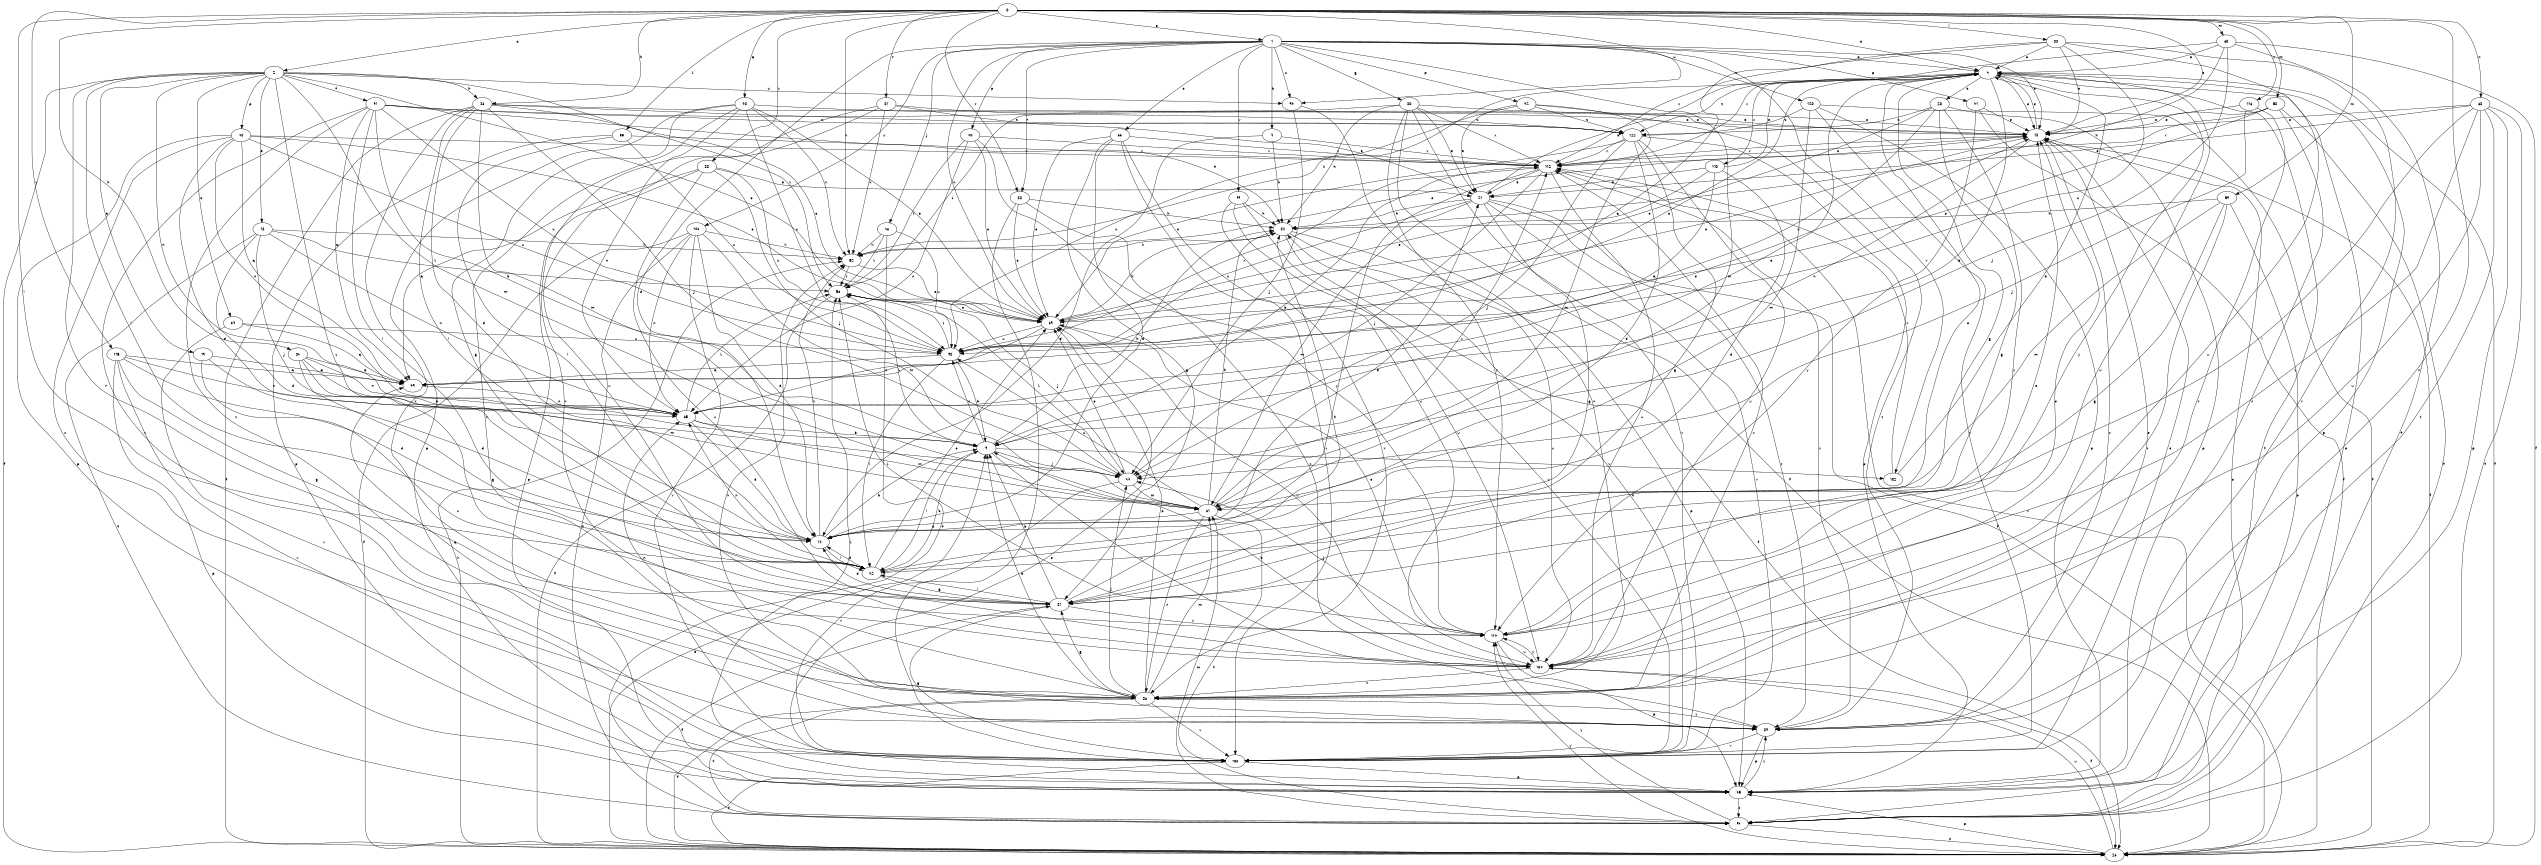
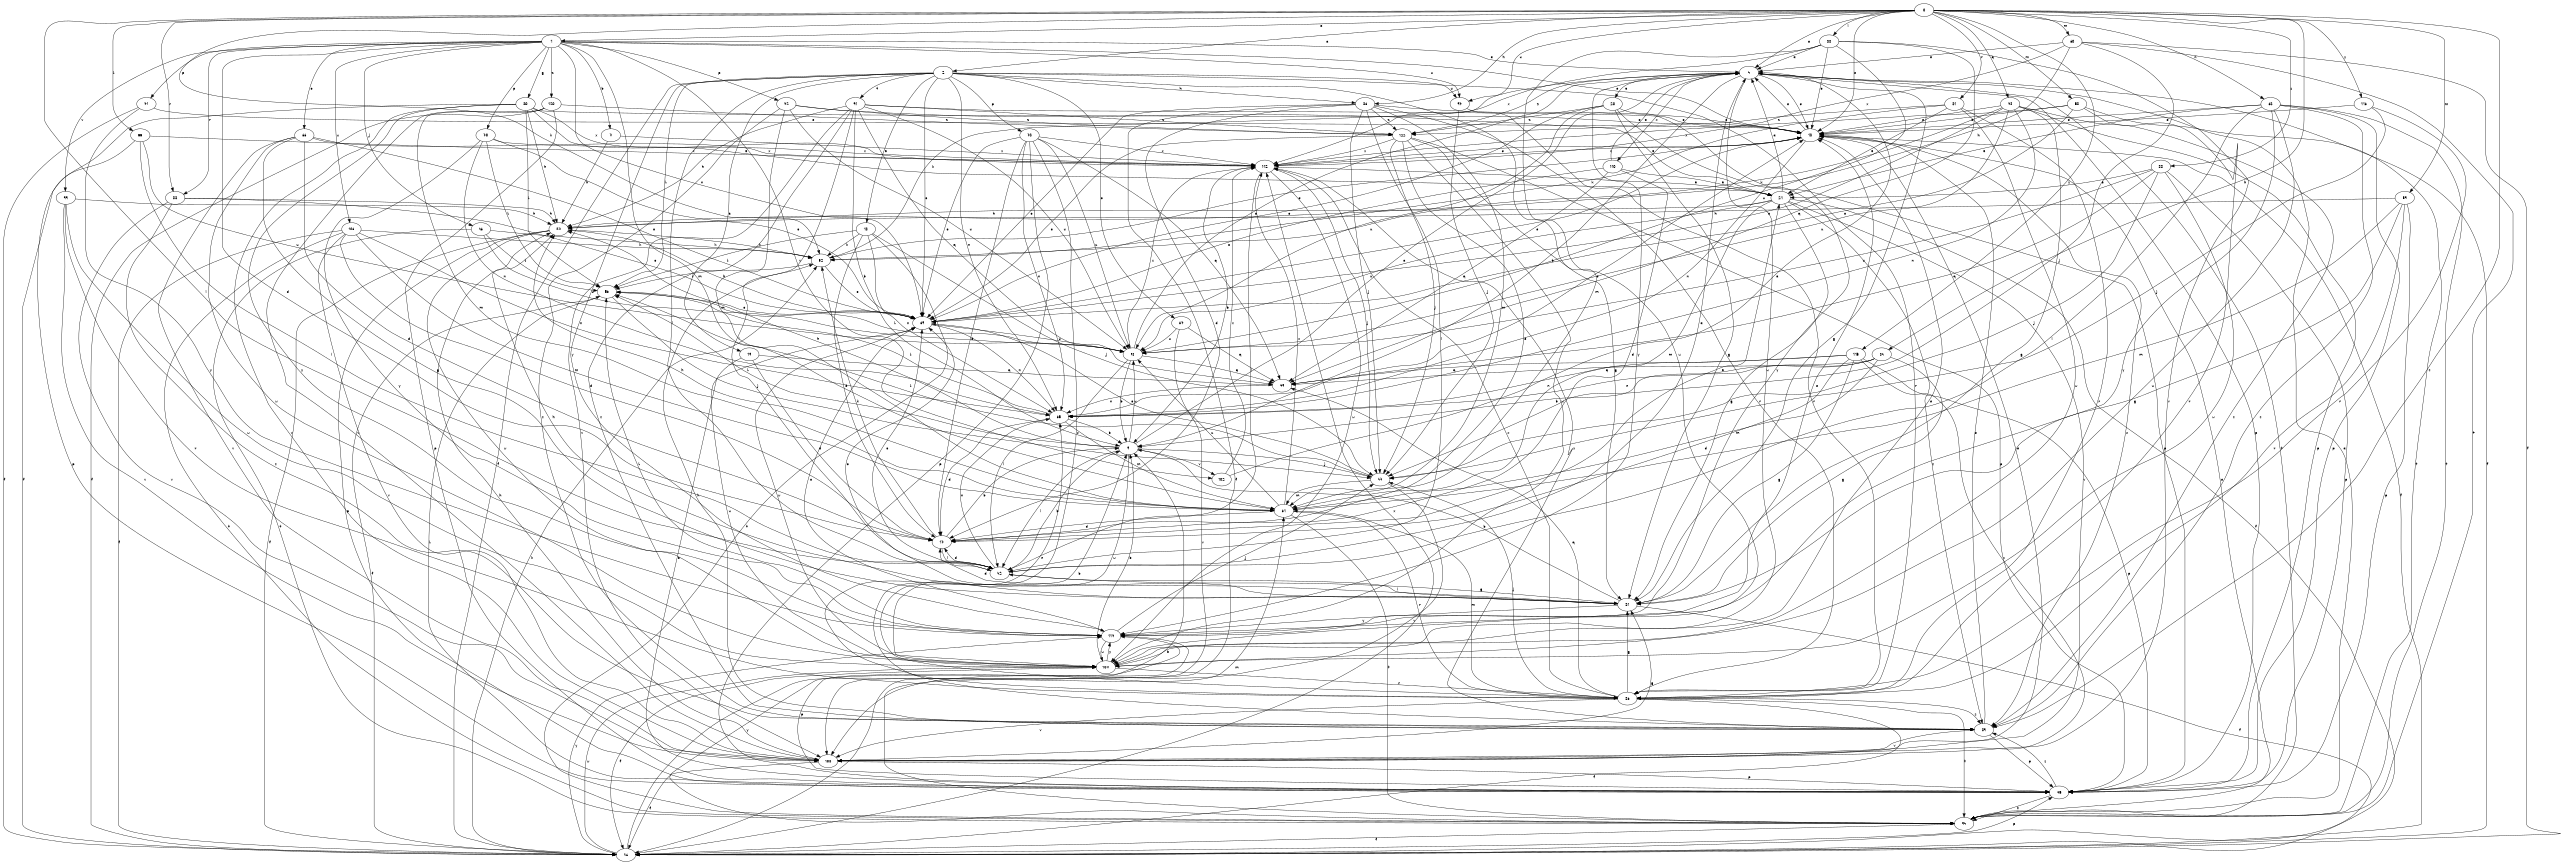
  strict digraph {
    fontname="Patrick Hand"
    node [fontname="Patrick Hand"]
    edge [fontname="Patrick Hand"]
    0
    1
    2
    4
    13
    34
    36
    38
    42
    52
    55
    58
    59
    60
    63
    78
    81
    83
    88
    89
    97
    115
    116
    7
    17
    30
    46
    61
    66
    70
    71
    72
    99
    102
    106
    120
    69
    65
    18
    19
    26
    56
    67
    73
    n45 [label=86]
    91
    117
    9
    20
    31
    75
    94
    107
    110
    122
    112
    79
    47
    98
    103
    37
    21
    0 -> 1 [label=a]
    0 -> 2 [label=a]
    0 -> 4 [label=a]
    0 -> 13 [label=c]
    0 -> 34 [label=h]
    0 -> 36 [label=h]
    0 -> 38 [label=i]
    0 -> 42 [label=i]
    0 -> 52 [label=k]
    0 -> 55 [label=l]
    0 -> 58 [label=m]
    0 -> 59 [label=m]
    0 -> 60 [label=m]
    0 -> 63 [label=n]
    0 -> 78 [label=q]
    0 -> 81 [label=r]
    0 -> 83 [label=r]
    0 -> 88 [label=s]
    0 -> 89 [label=s]
    0 -> 97 [label=u]
    0 -> 115 [label=y]
    0 -> 116 [label=y]
    1 -> 4 [label=a]
    1 -> 13 [label=c]
    1 -> 83 [label=r]
    1 -> 97 [label=u]
    1 -> 7 [label=b]
    1 -> 17 [label=d]
    1 -> 30 [label=g]
    1 -> 46 [label=j]
    1 -> 61 [label=m]
    1 -> 66 [label=o]
    1 -> 70 [label=p]
    1 -> 71 [label=p]
    1 -> 72 [label=p]
    1 -> 99 [label=v]
    1 -> 102 [label=v]
    1 -> 106 [label=w]
    1 -> 120 [label=z]
    1 -> 69 [label=n]
    2 -> 36 [label=h]
    2 -> 42 [label=i]
    2 -> 97 [label=u]
    2 -> 61 [label=m]
    2 -> 69 [label=o]
    2 -> 65 [label=n]
    2 -> 18 [label=e]
    2 -> 19 [label=e]
    2 -> 26 [label=f]
    2 -> 56 [label=l]
    2 -> 67 [label=o]
    2 -> 73 [label=p]
    2 -> n45 [label=r]
    2 -> 91 [label=t]
    2 -> 117 [label=y]
    4 -> 13 [label=c]
    4 -> 52 [label=k]
    4 -> 26 [label=f]
    4 -> 117 [label=y]
    4 -> 9 [label=b]
    4 -> 20 [label=e]
    4 -> 31 [label=g]
    4 -> 75 [label=p]
    4 -> 94 [label=t]
    4 -> 107 [label=w]
    4 -> 110 [label=x]
    4 -> 122 [label=z]
    13 -> 4 [label=a]
    13 -> 89 [label=s]
    13 -> 65 [label=n]
    13 -> 26 [label=f]
    13 -> 112 [label=x]
    34 -> 61 [label=m]
    34 -> 65 [label=n]
    34 -> 9 [label=b]
    34 -> 31 [label=g]
    34 -> 79 [label=q]
    36 -> 13 [label=c]
    36 -> 42 [label=i]
    36 -> 17 [label=d]
    36 -> 61 [label=m]
    36 -> 69 [label=o]
    36 -> 26 [label=f]
    36 -> n45 [label=r]
    36 -> 122 [label=z]
    36 -> 47 [label=j]
    38 -> 4 [label=a]
    38 -> 13 [label=c]
    38 -> 107 [label=w]
    38 -> 112 [label=x]
    38 -> 79 [label=q]
    38 -> 98 [label=u]
    38 -> 103 [label=v]
    42 -> 4 [label=a]
    42 -> 17 [label=d]
    42 -> 69 [label=o]
    42 -> 65 [label=n]
    42 -> 9 [label=b]
    42 -> 31 [label=g]
    52 -> 13 [label=c]
    52 -> 69 [label=o]
    52 -> 56 [label=l]
    55 -> 42 [label=i]
    55 -> 75 [label=p]
    55 -> 112 [label=x]
    55 -> 98 [label=u]
    58 -> 13 [label=c]
    58 -> 69 [label=o]
    58 -> n45 [label=r]
    58 -> 94 [label=t]
    58 -> 112 [label=x]
    59 -> 61 [label=m]
    59 -> n45 [label=r]
    59 -> 31 [label=g]
    59 -> 75 [label=p]
    59 -> 37 [label=h]
    60 -> 4 [label=a]
    60 -> 26 [label=f]
    60 -> 94 [label=t]
    60 -> 112 [label=x]
    60 -> 47 [label=j]
    60 -> 37 [label=h]
    63 -> 13 [label=c]
    63 -> 42 [label=i]
    63 -> 89 [label=s]
    63 -> 117 [label=y]
    63 -> 75 [label=p]
    63 -> 94 [label=t]
    63 -> 107 [label=w]
    63 -> 21 [label=e]
    78 -> 13 [label=c]
    78 -> 52 [label=k]
    78 -> 89 [label=s]
    78 -> 69 [label=o]
    78 -> 65 [label=n]
    78 -> 31 [label=g]
    78 -> 75 [label=p]
    78 -> 98 [label=u]
    81 -> 52 [label=k]
    81 -> n45 [label=r]
    81 -> 107 [label=w]
    81 -> 122 [label=z]
    81 -> 21 [label=e]
    83 -> 89 [label=s]
    83 -> 69 [label=o]
    83 -> 103 [label=v]
    83 -> 37 [label=h]
    88 -> 75 [label=p]
    88 -> 107 [label=w]
    88 -> 79 [label=q]
    88 -> 47 [label=j]
    88 -> 98 [label=u]
    88 -> 21 [label=e]
    89 -> 13 [label=c]
    89 -> 52 [label=k]
    89 -> 75 [label=p]
    89 -> 112 [label=x]
    89 -> 103 [label=v]
    97 -> n45 [label=r]
    97 -> 47 [label=j]
    115 -> 17 [label=d]
    115 -> 65 [label=n]
    115 -> 31 [label=g]
    115 -> 75 [label=p]
    115 -> 79 [label=q]
    115 -> 103 [label=v]
    116 -> 13 [label=c]
    116 -> n45 [label=r]
    116 -> 47 [label=j]
-   7 -> 17 [label=d]
    7 -> 112 [label=x]
    7 -> 37 [label=h]
    17 -> 42 [label=i]
    17 -> 52 [label=k]
    17 -> 9 [label=b]
    17 -> 21 [label=e]
    30 -> 13 [label=c]
    30 -> 26 [label=f]
    30 -> 56 [label=l]
    30 -> 117 [label=y]
    30 -> 112 [label=x]
    30 -> 103 [label=v]
    30 -> 37 [label=h]
    30 -> 21 [label=e]
    46 -> 52 [label=k]
    46 -> 56 [label=l]
    46 -> 94 [label=t]
    46 -> 98 [label=u]
    61 -> 17 [label=d]
    61 -> n45 [label=r]
    61 -> 94 [label=t]
    61 -> 112 [label=x]
    61 -> 98 [label=u]
    61 -> 37 [label=h]
    66 -> 17 [label=d]
    66 -> 69 [label=o]
    66 -> 31 [label=g]
    66 -> 107 [label=w]
    66 -> 112 [label=x]
    66 -> 103 [label=v]
    70 -> 69 [label=o]
    70 -> 65 [label=n]
    70 -> 56 [label=l]
    70 -> 117 [label=y]
    70 -> 112 [label=x]
    71 -> 13 [label=c]
    71 -> 26 [label=f]
    71 -> 117 [label=y]
    72 -> 89 [label=s]
    72 -> 61 [label=m]
    72 -> 122 [label=z]
    72 -> 98 [label=u]
    72 -> 21 [label=e]
    99 -> n45 [label=r]
    99 -> 107 [label=w]
    99 -> 103 [label=v]
    99 -> 37 [label=h]
    102 -> 4 [label=a]
    102 -> 112 [label=x]
    106 -> 52 [label=k]
    106 -> 17 [label=d]
    106 -> 61 [label=m]
    106 -> 65 [label=n]
    106 -> 26 [label=f]
    106 -> 94 [label=t]
    106 -> 103 [label=v]
    120 -> 61 [label=m]
    120 -> 26 [label=f]
    120 -> 75 [label=p]
    120 -> 122 [label=z]
    120 -> 103 [label=v]
    69 -> 13 [label=c]
    69 -> 65 [label=n]
    69 -> 107 [label=w]
    69 -> 98 [label=u]
    69 -> 37 [label=h]
    65 -> 13 [label=c]
    65 -> 17 [label=d]
    65 -> 61 [label=m]
    65 -> 56 [label=l]
    65 -> 9 [label=b]
    18 -> 52 [label=k]
    18 -> 17 [label=d]
    18 -> 65 [label=n]
    18 -> 56 [label=l]
    18 -> 94 [label=t]
    18 -> 47 [label=j]
    19 -> 17 [label=d]
    19 -> 107 [label=w]
    19 -> 79 [label=q]
    26 -> 52 [label=k]
    26 -> 117 [label=y]
    26 -> 9 [label=b]
    26 -> 75 [label=p]
    26 -> 107 [label=w]
    26 -> 112 [label=x]
    56 -> 69 [label=o]
    56 -> 26 [label=f]
    56 -> 47 [label=j]
    67 -> 79 [label=q]
    67 -> 98 [label=u]
    67 -> 103 [label=v]
    73 -> 89 [label=s]
    73 -> 17 [label=d]
    73 -> 69 [label=o]
    73 -> 65 [label=n]
    73 -> 75 [label=p]
    73 -> 112 [label=x]
    73 -> 79 [label=q]
    73 -> 98 [label=u]
    n45 -> 89 [label=s]
    n45 -> 61 [label=m]
-   n45 -> 69 [label=o]
+   31 -> 69 [label=o]
    n45 -> 65 [label=n]
    n45 -> 26 [label=f]
    n45 -> 9 [label=b]
    n45 -> 31 [label=g]
    n45 -> 94 [label=t]
    n45 -> 112 [label=x]
    n45 -> 79 [label=q]
    n45 -> 47 [label=j]
    n45 -> 103 [label=v]
    91 -> 13 [label=c]
    91 -> 42 [label=i]
    91 -> 89 [label=s]
    91 -> 9 [label=b]
    91 -> 122 [label=z]
    91 -> 79 [label=q]
    91 -> 98 [label=u]
    91 -> 103 [label=v]
    91 -> 37 [label=h]
    117 -> 13 [label=c]
    117 -> 69 [label=o]
    117 -> 56 [label=l]
    117 -> 75 [label=p]
    117 -> 107 [label=w]
    117 -> 47 [label=j]
    9 -> 4 [label=a]
    9 -> 42 [label=i]
    9 -> 102 [label=v]
    9 -> 56 [label=l]
    9 -> 107 [label=w]
    9 -> 47 [label=j]
    9 -> 98 [label=u]
    9 -> 37 [label=h]
    20 -> 69 [label=o]
    20 -> 117 [label=y]
    20 -> 31 [label=g]
    20 -> 75 [label=p]
    20 -> 122 [label=z]
    20 -> 98 [label=u]
    31 -> 42 [label=i]
    31 -> 17 [label=d]
    31 -> 26 [label=f]
    31 -> 117 [label=y]
    31 -> 9 [label=b]
    31 -> 37 [label=h]
    75 -> 89 [label=s]
    75 -> 69 [label=o]
    75 -> 56 [label=l]
    75 -> 94 [label=t]
    94 -> 4 [label=a]
    94 -> 13 [label=c]
    94 -> 61 [label=m]
    94 -> 26 [label=f]
    94 -> 117 [label=y]
    107 -> 13 [label=c]
    107 -> 26 [label=f]
    107 -> n45 [label=r]
    107 -> 117 [label=y]
    107 -> 9 [label=b]
    110 -> 4 [label=a]
    110 -> 17 [label=d]
    110 -> 69 [label=o]
    110 -> 79 [label=q]
    110 -> 21 [label=e]
    122 -> 17 [label=d]
    122 -> 69 [label=o]
    122 -> 31 [label=g]
    122 -> 75 [label=p]
    122 -> 107 [label=w]
    122 -> 112 [label=x]
    122 -> 47 [label=j]
    112 -> 13 [label=c]
    112 -> 42 [label=i]
    112 -> 9 [label=b]
    112 -> 107 [label=w]
    112 -> 47 [label=j]
    112 -> 21 [label=e]
    79 -> 65 [label=n]
    47 -> 61 [label=m]
    47 -> 69 [label=o]
    47 -> 56 [label=l]
    47 -> 103 [label=v]
    98 -> 4 [label=a]
    98 -> 42 [label=i]
    98 -> 56 [label=l]
    98 -> 9 [label=b]
    98 -> 112 [label=x]
    98 -> 79 [label=q]
    103 -> 13 [label=c]
    103 -> 26 [label=f]
    103 -> 31 [label=g]
    103 -> 75 [label=p]
    103 -> 37 [label=h]
    37 -> 52 [label=k]
    37 -> 26 [label=f]
    37 -> 75 [label=p]
    37 -> 107 [label=w]
    21 -> 4 [label=a]
    21 -> 89 [label=s]
    21 -> 61 [label=m]
    21 -> 26 [label=f]
    21 -> 31 [label=g]
    21 -> 98 [label=u]
    21 -> 103 [label=v]
    21 -> 37 [label=h]
  }
